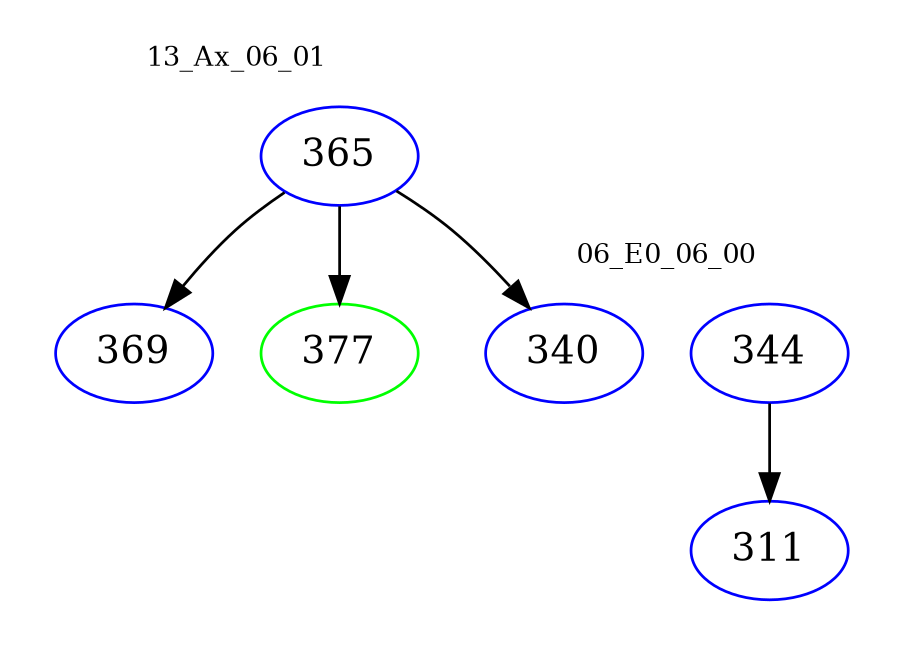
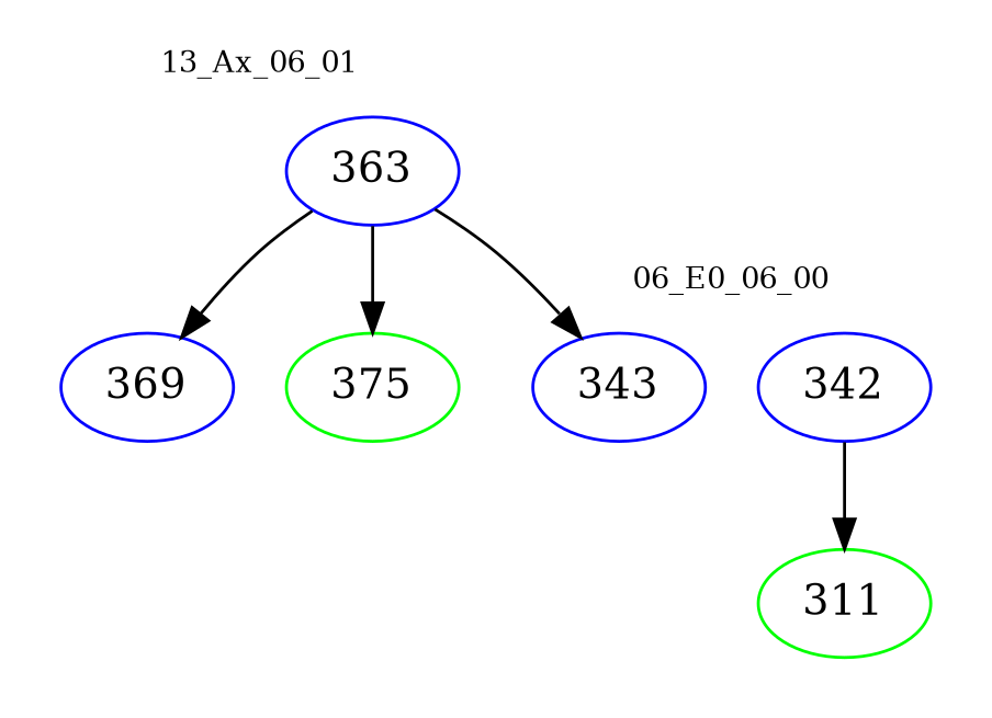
  digraph {
    node [color=blue]
    edge [color=black]
-   n1 [label=365]
+   n1 [label=363]
    n2 [label=369]
-   n3 [color=green label=377]
-   n4 [label=344]
-   n5 [label=311]
-   n6 [label=340]
+   n3 [color=green label=375]
+   n4 [label=342]
+   n5 [color=green label=311]
+   n6 [label=343]
    subgraph cluster_1 {
      color=white
      fontsize=10
      label="13_Ax_06_01"
      n1
      n2
      n3
    }
    subgraph cluster_2 {
      color=white
      fontsize=10
      label="06_E0_06_00"
      n4
      n5
      n6
    }
    n1 -> n2
    n1 -> n3
    n1 -> n6
    n4 -> n5
  }
